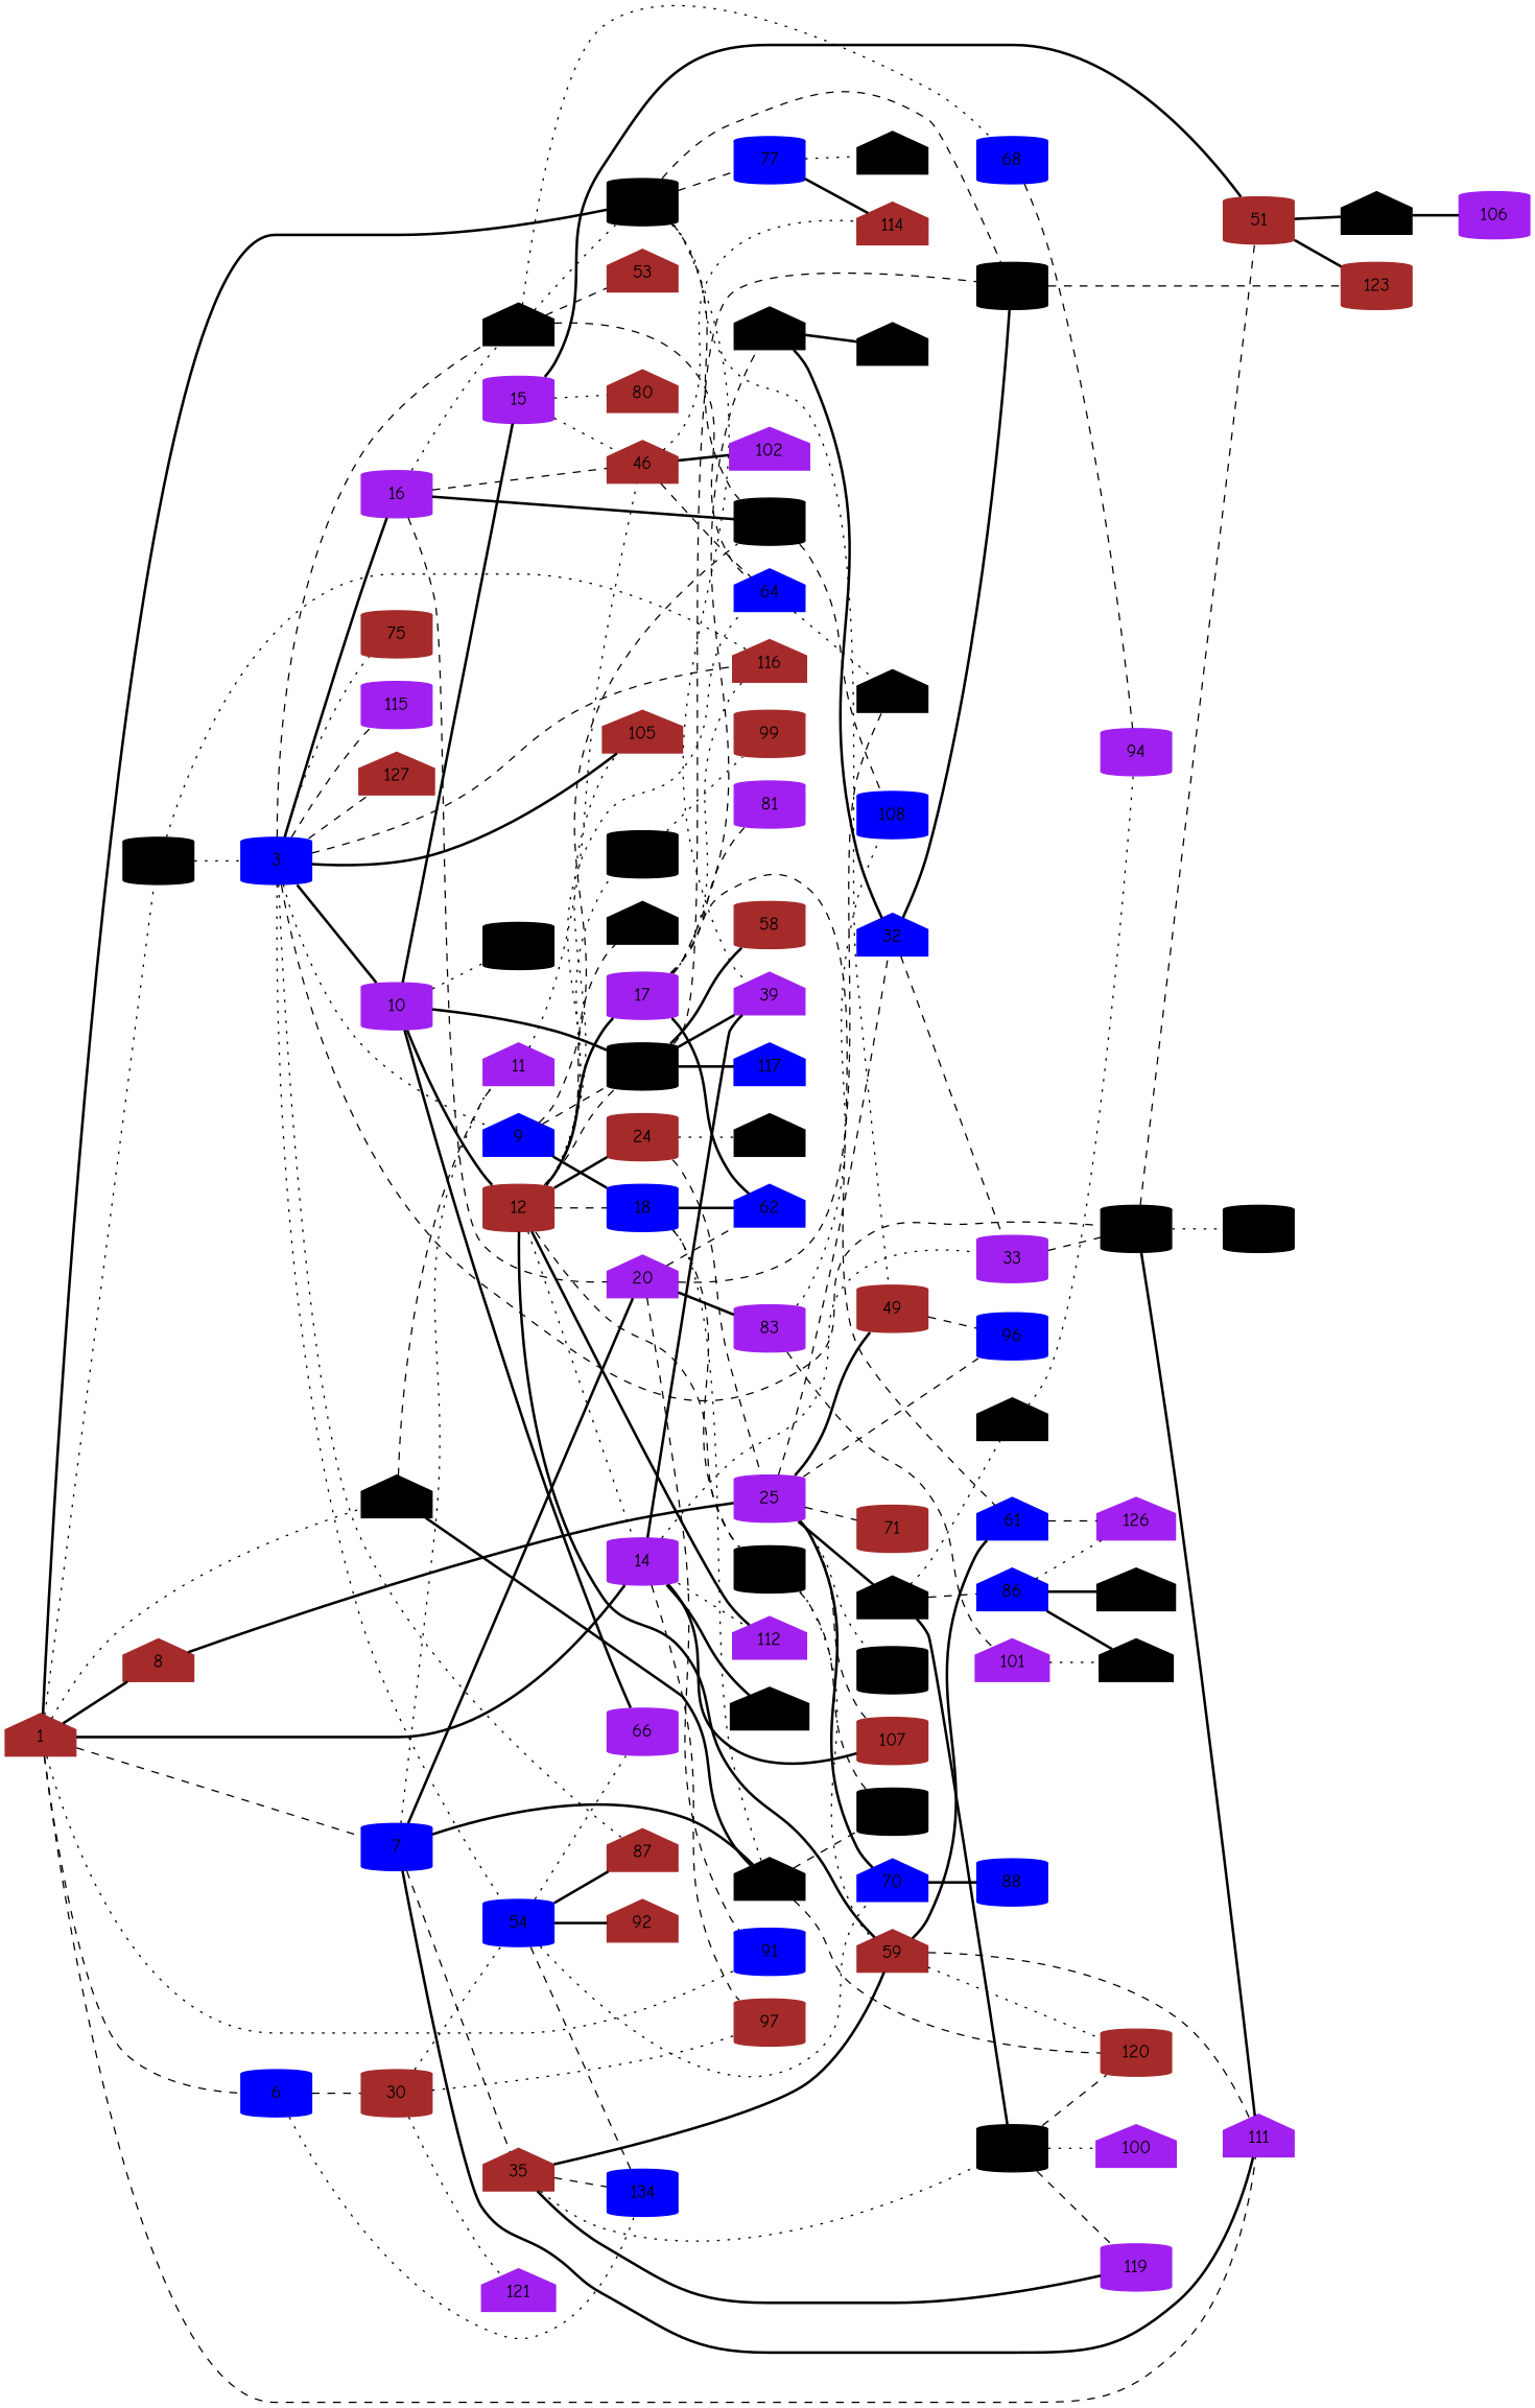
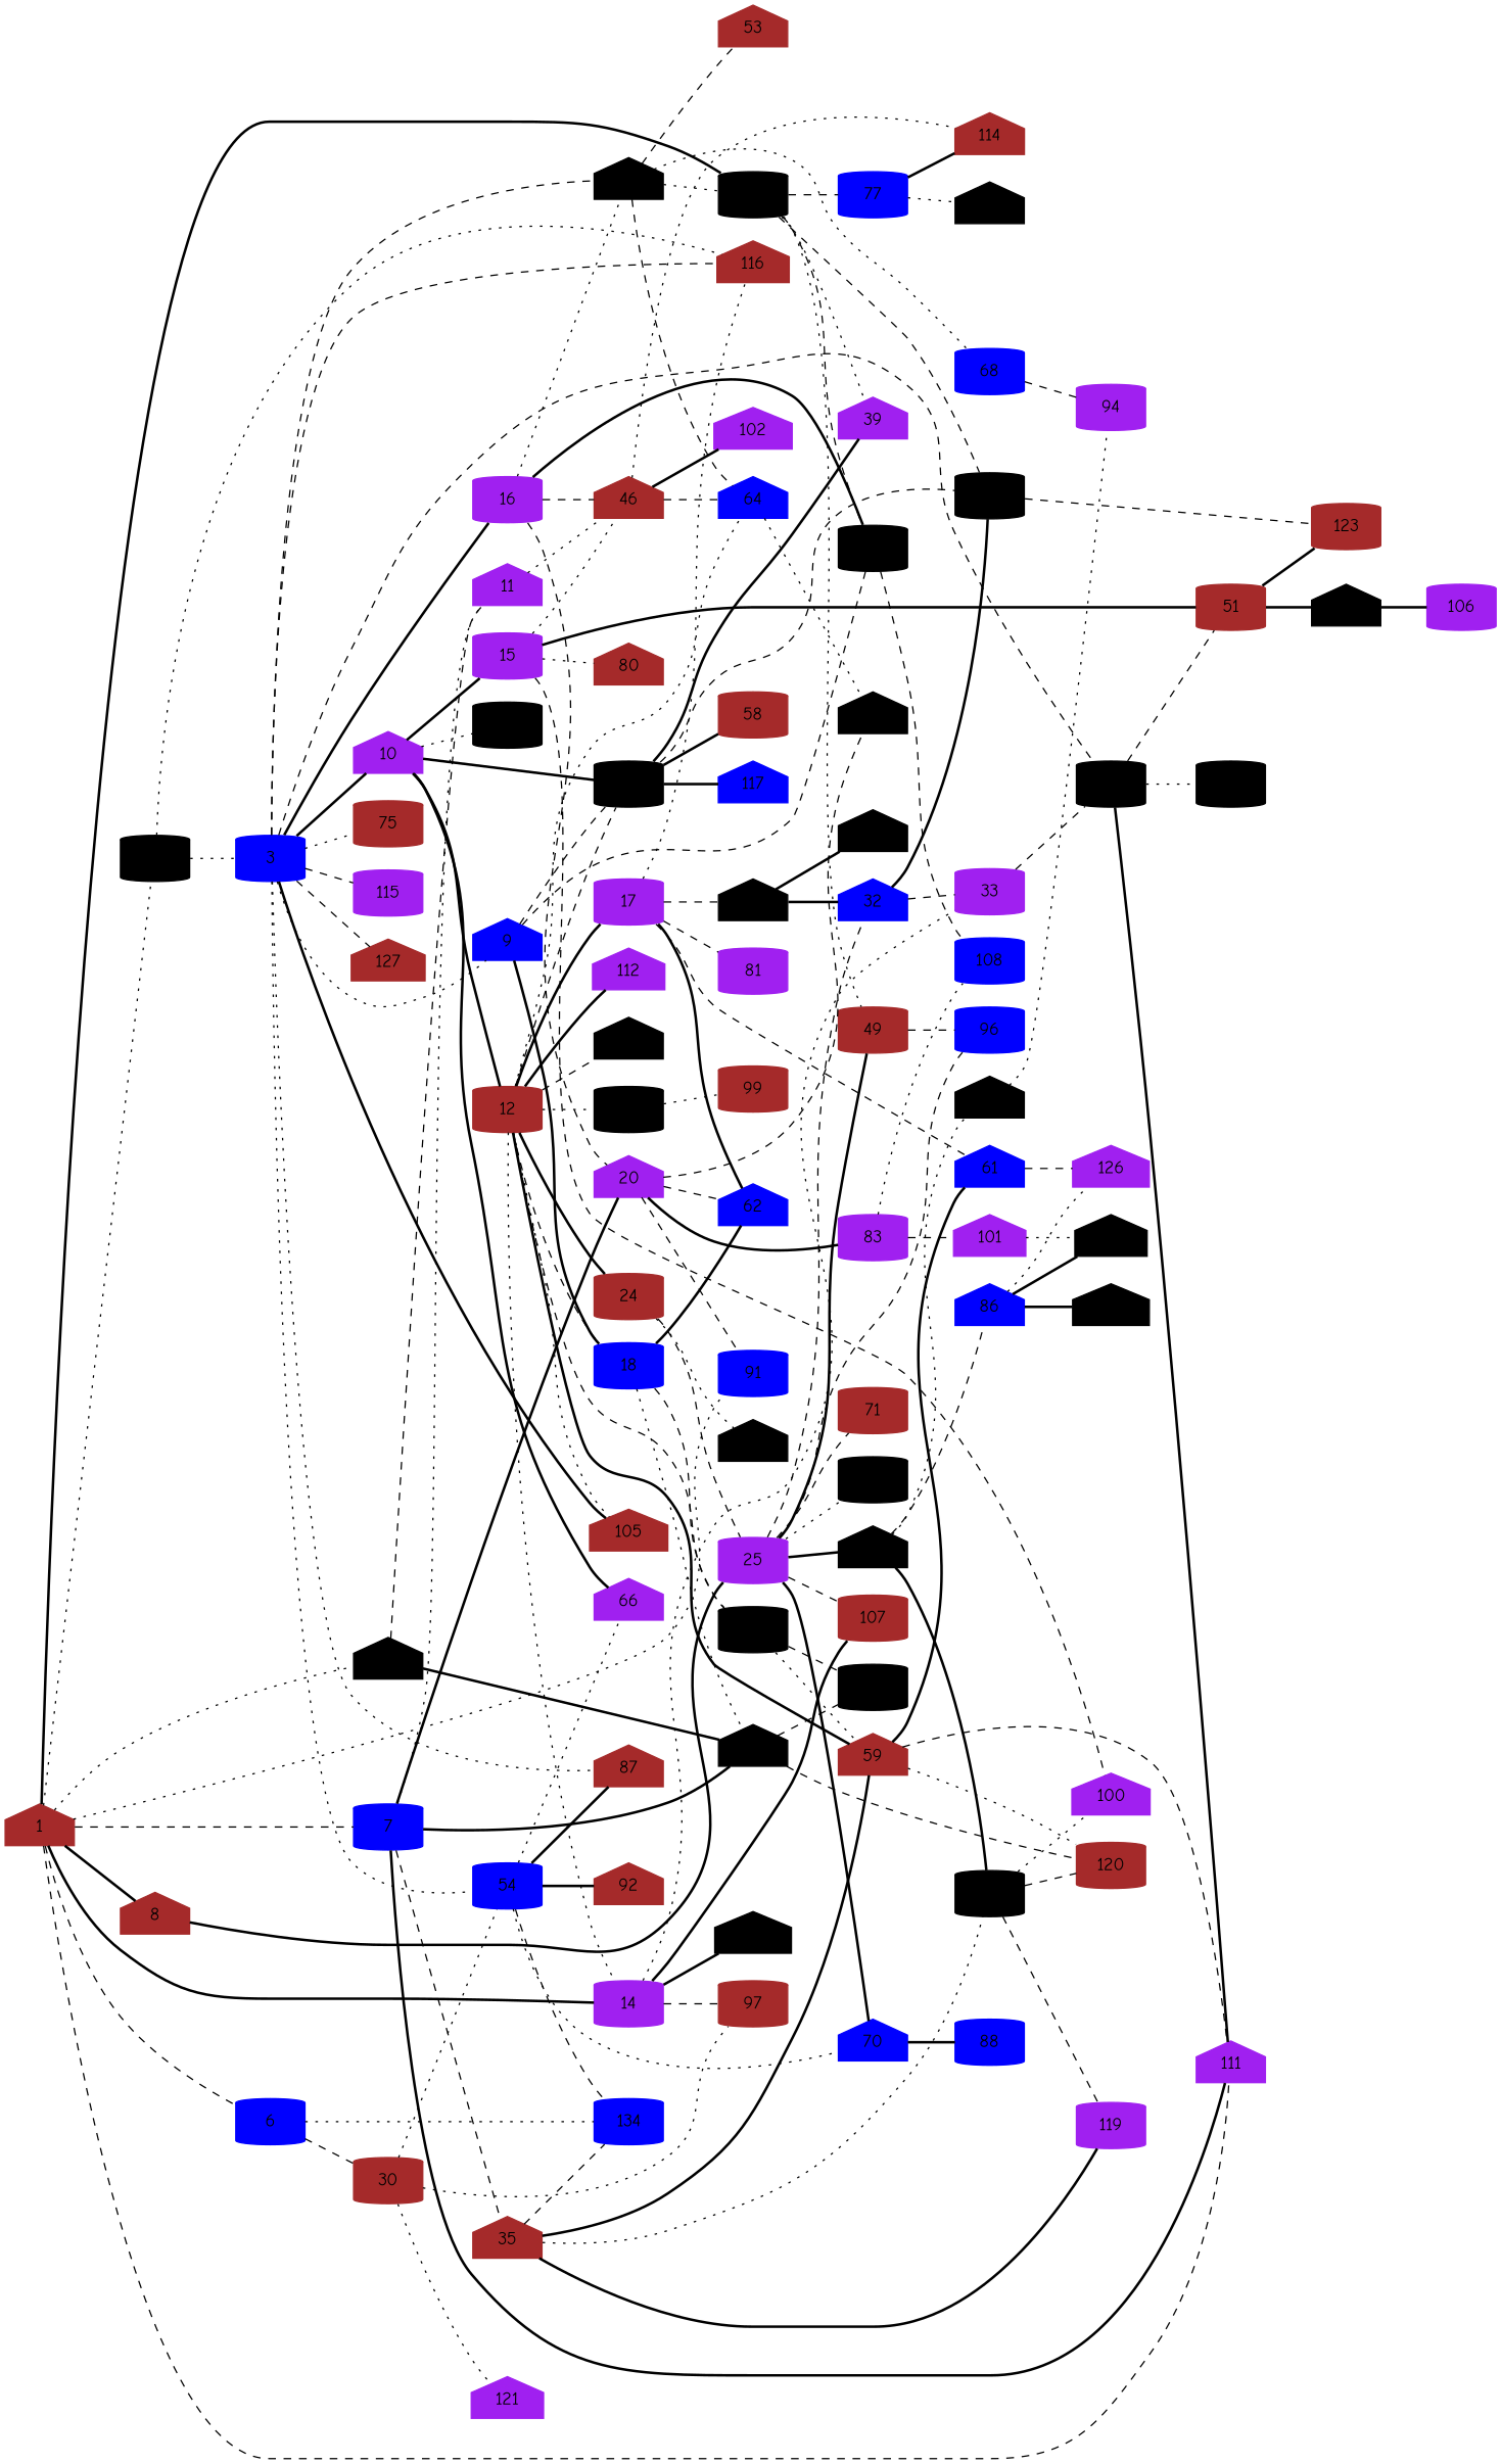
  graph {
    fontname="Comic Neue"
    rankdir=LR
    node [color=black fontname="Comic Neue" shape=cylinder style=filled]
    edge [fontname="Comic Neue" style=dashed]
    1 [color=brown shape=house super="+4"]
    2
    5 [shape=house super="+74"]
    6 [color=blue]
    7 [color=blue super="+13"]
    8 [color=brown shape=house]
    n7 [color=purple label=14 super="+31"]
    29 [super="+122"]
    91 [color=blue]
    111 [color=purple shape=house super="+129"]
    3 [color=blue super="+79"]
    116 [color=brown shape=house]
    11 [color=purple shape=house]
    23 [shape=house super="+44"]
    30 [color=brown super="+84"]
    134 [color=blue super="+140"]
    20 [color=purple shape=house super="+55"]
    35 [color=brown shape=house super="+124"]
    25 [color=purple super="+36"]
    112 [color=purple shape=house]
    33 [color=purple]
    39 [color=purple shape=house super="+43"]
    97 [color=brown]
    107 [color=brown]
    128 [shape=house]
    104
    49 [color=brown super="+132"]
    77 [color=blue]
    89 [super="+103"]
    9 [color=blue shape=house super="+65"]
-   10 [color=purple super="+27"]
+   10 [color=purple shape=house super="+27"]
    16 [color=purple super="+131"]
    28 [shape=house super="+50"]
    41 [super="+73"]
    54 [color=blue super="+98"]
    75 [color=brown]
    87 [color=brown shape=house]
    105 [color=brown shape=house]
    115 [color=purple]
    127 [color=brown shape=house]
    18 [color=blue super="+42"]
    37 [super="+45"]
    12 [color=brown super="+14"]
    15 [color=purple super="+26"]
    47
-   66 [color=purple]
+   66 [color=purple shape=house]
    46 [color=brown shape=house super="+138"]
    64 [color=blue shape=house super="+93"]
    53 [color=brown shape=house]
    68 [color=blue]
    51 [color=brown]
    133
    70 [color=blue shape=house]
    92 [color=brown shape=house]
    113
    120 [color=brown]
    121 [color=purple shape=house]
    62 [color=blue shape=house]
    83 [color=purple super="+95"]
    90 [shape=house]
    59 [color=brown shape=house super="+76"]
    40 [super="+63"]
    119 [color=purple]
    32 [color=blue shape=house]
    34 [shape=house]
    71 [color=brown]
    82
    96 [color=blue]
    38 [super="+130"]
    58 [color=brown]
    117 [color=blue shape=house]
    108 [color=blue super="+137"]
    17 [color=purple super="+78"]
    24 [color=brown super="+60"]
    52
    57 [shape=house]
    80 [color=brown shape=house]
    100 [color=purple shape=house super="+109"]
    102 [color=purple shape=house]
    114 [color=brown shape=house super="+135"]
    22 [shape=house]
    61 [color=blue shape=house super="+110"]
    81 [color=purple]
    56 [shape=house super="+139"]
    99 [color=brown]
    67 [shape=house]
    123 [color=brown]
    48 [shape=house]
    126 [color=purple shape=house super="+136"]
    101 [color=purple shape=house]
    106 [color=purple]
    69 [shape=house super="+72"]
    86 [color=blue shape=house]
    88 [color=blue]
    94 [color=purple]
    85 [shape=house]
    118 [shape=house]
    125 [shape=house]
    1 -- 2 [style=dotted]
    1 -- 5 [style=dotted]
    1 -- 6
    1 -- 7
    1 -- 8 [style=bold]
    1 -- n7 [style=bold]
    1 -- 29 [style=bold]
    1 -- 91 [style=dotted]
    1 -- 111
    2 -- 3 [style=dotted]
    2 -- 116 [style=dotted]
    5 -- 11
    5 -- 23 [style=bold]
    6 -- 30
    6 -- 134 [style=dotted]
    7 -- 111 [style=bold]
    7 -- 11 [style=dotted]
    7 -- 23 [style=bold]
    7 -- 20 [style=bold]
    7 -- 35
    8 -- 25 [style=bold]
-   n7 -- 112 [style=dotted]
    n7 -- 33 [style=dotted]
-   n7 -- 39 [style=bold]
    n7 -- 97
    n7 -- 107 [style=bold]
    n7 -- 128 [style=bold]
    29 -- 39 [style=dotted]
    29 -- 104
    29 -- 49 [style=dotted]
    29 -- 77
    29 -- 89
    3 -- 116
    3 -- 9 [style=dotted]
    3 -- 10 [style=bold]
    3 -- 16 [style=bold]
    3 -- 28
    3 -- 41
    3 -- 54 [style=dotted]
    3 -- 75 [style=dotted]
    3 -- 87 [style=dotted]
    3 -- 105 [style=bold]
    3 -- 115
    3 -- 127
    11 -- 46 [style=dotted]
    23 -- 113
    23 -- 120
    30 -- 97 [style=dotted]
    30 -- 54 [style=dotted]
    30 -- 121 [style=dotted]
    20 -- 91
    20 -- 62
    20 -- 83 [style=bold]
    20 -- 90
    35 -- 134
    35 -- 59 [style=bold]
    35 -- 40 [style=dotted]
    35 -- 119 [style=bold]
    25 -- 107
    25 -- 49 [style=bold]
    25 -- 70 [style=bold]
    25 -- 32
    25 -- 34 [style=bold]
    25 -- 71
    25 -- 82 [style=dotted]
    25 -- 96
    33 -- 41
    104 -- 108
    49 -- 96
    77 -- 114 [style=bold]
    77 -- 85 [style=dotted]
    89 -- 123
    9 -- 104
    9 -- 18 [style=bold]
    9 -- 37
    10 -- 37 [style=bold weight=2]
    10 -- 12 [style=bold]
    10 -- 15 [style=bold]
    10 -- 47 [style=dotted]
    10 -- 66 [style=bold]
    16 -- 20
    16 -- 104 [style=bold]
    16 -- 28 [style=dotted]
    16 -- 46 [weight=2]
    28 -- 29 [style=dotted]
    28 -- 64
    28 -- 53
    28 -- 68 [style=dotted]
    41 -- 111 [style=bold]
    41 -- 51
    41 -- 133 [style=dotted]
    54 -- 134
    54 -- 87 [style=bold]
    54 -- 66 [style=dotted]
    54 -- 70 [style=dotted]
    54 -- 92 [style=bold]
    18 -- 23 [style=dotted]
    18 -- 62 [style=bold]
    18 -- 38
    37 -- 39 [style=bold]
    37 -- 89
    37 -- 58 [style=bold]
    37 -- 117 [style=bold]
    12 -- n7 [style=dotted]
    12 -- 112 [style=bold]
    12 -- 105 [style=dotted]
    12 -- 18
    12 -- 37
    12 -- 64 [style=dotted]
    12 -- 59 [style=bold]
    12 -- 38
    12 -- 17 [style=bold]
    12 -- 24 [style=bold]
    12 -- 52 [style=dotted]
    12 -- 57
    15 -- 46 [style=dotted]
    15 -- 51 [style=bold]
    15 -- 80 [style=dotted]
+   15 -- 100
    46 -- 64
    46 -- 102 [style=bold]
    46 -- 114 [style=dotted]
    64 -- 90 [style=dotted]
    68 -- 94
    51 -- 67 [style=bold]
    51 -- 123 [style=bold]
    70 -- 88 [style=bold]
    83 -- 108 [style=dotted]
    83 -- 101
    59 -- 111
    59 -- 120 [style=dotted]
    59 -- 61 [style=bold]
    40 -- 120
    40 -- 119
    40 -- 100 [style=dotted]
    32 -- 33
    32 -- 89 [style=bold]
    34 -- 40 [style=bold]
    34 -- 69 [style=dotted]
    34 -- 86
    38 -- 113
    38 -- 59 [style=dotted]
    17 -- 116 [style=dotted]
    17 -- 62 [style=bold]
    17 -- 22
    17 -- 61
    17 -- 81
    24 -- 25
    24 -- 56 [style=dotted]
    52 -- 99 [style=dotted]
    22 -- 32 [style=bold]
    22 -- 48 [style=bold]
    61 -- 126
    67 -- 106 [style=bold]
    101 -- 118 [style=dotted]
    69 -- 94 [style=dotted]
    86 -- 126 [style=dotted]
    86 -- 118 [style=bold]
    86 -- 125 [style=bold]
  }
